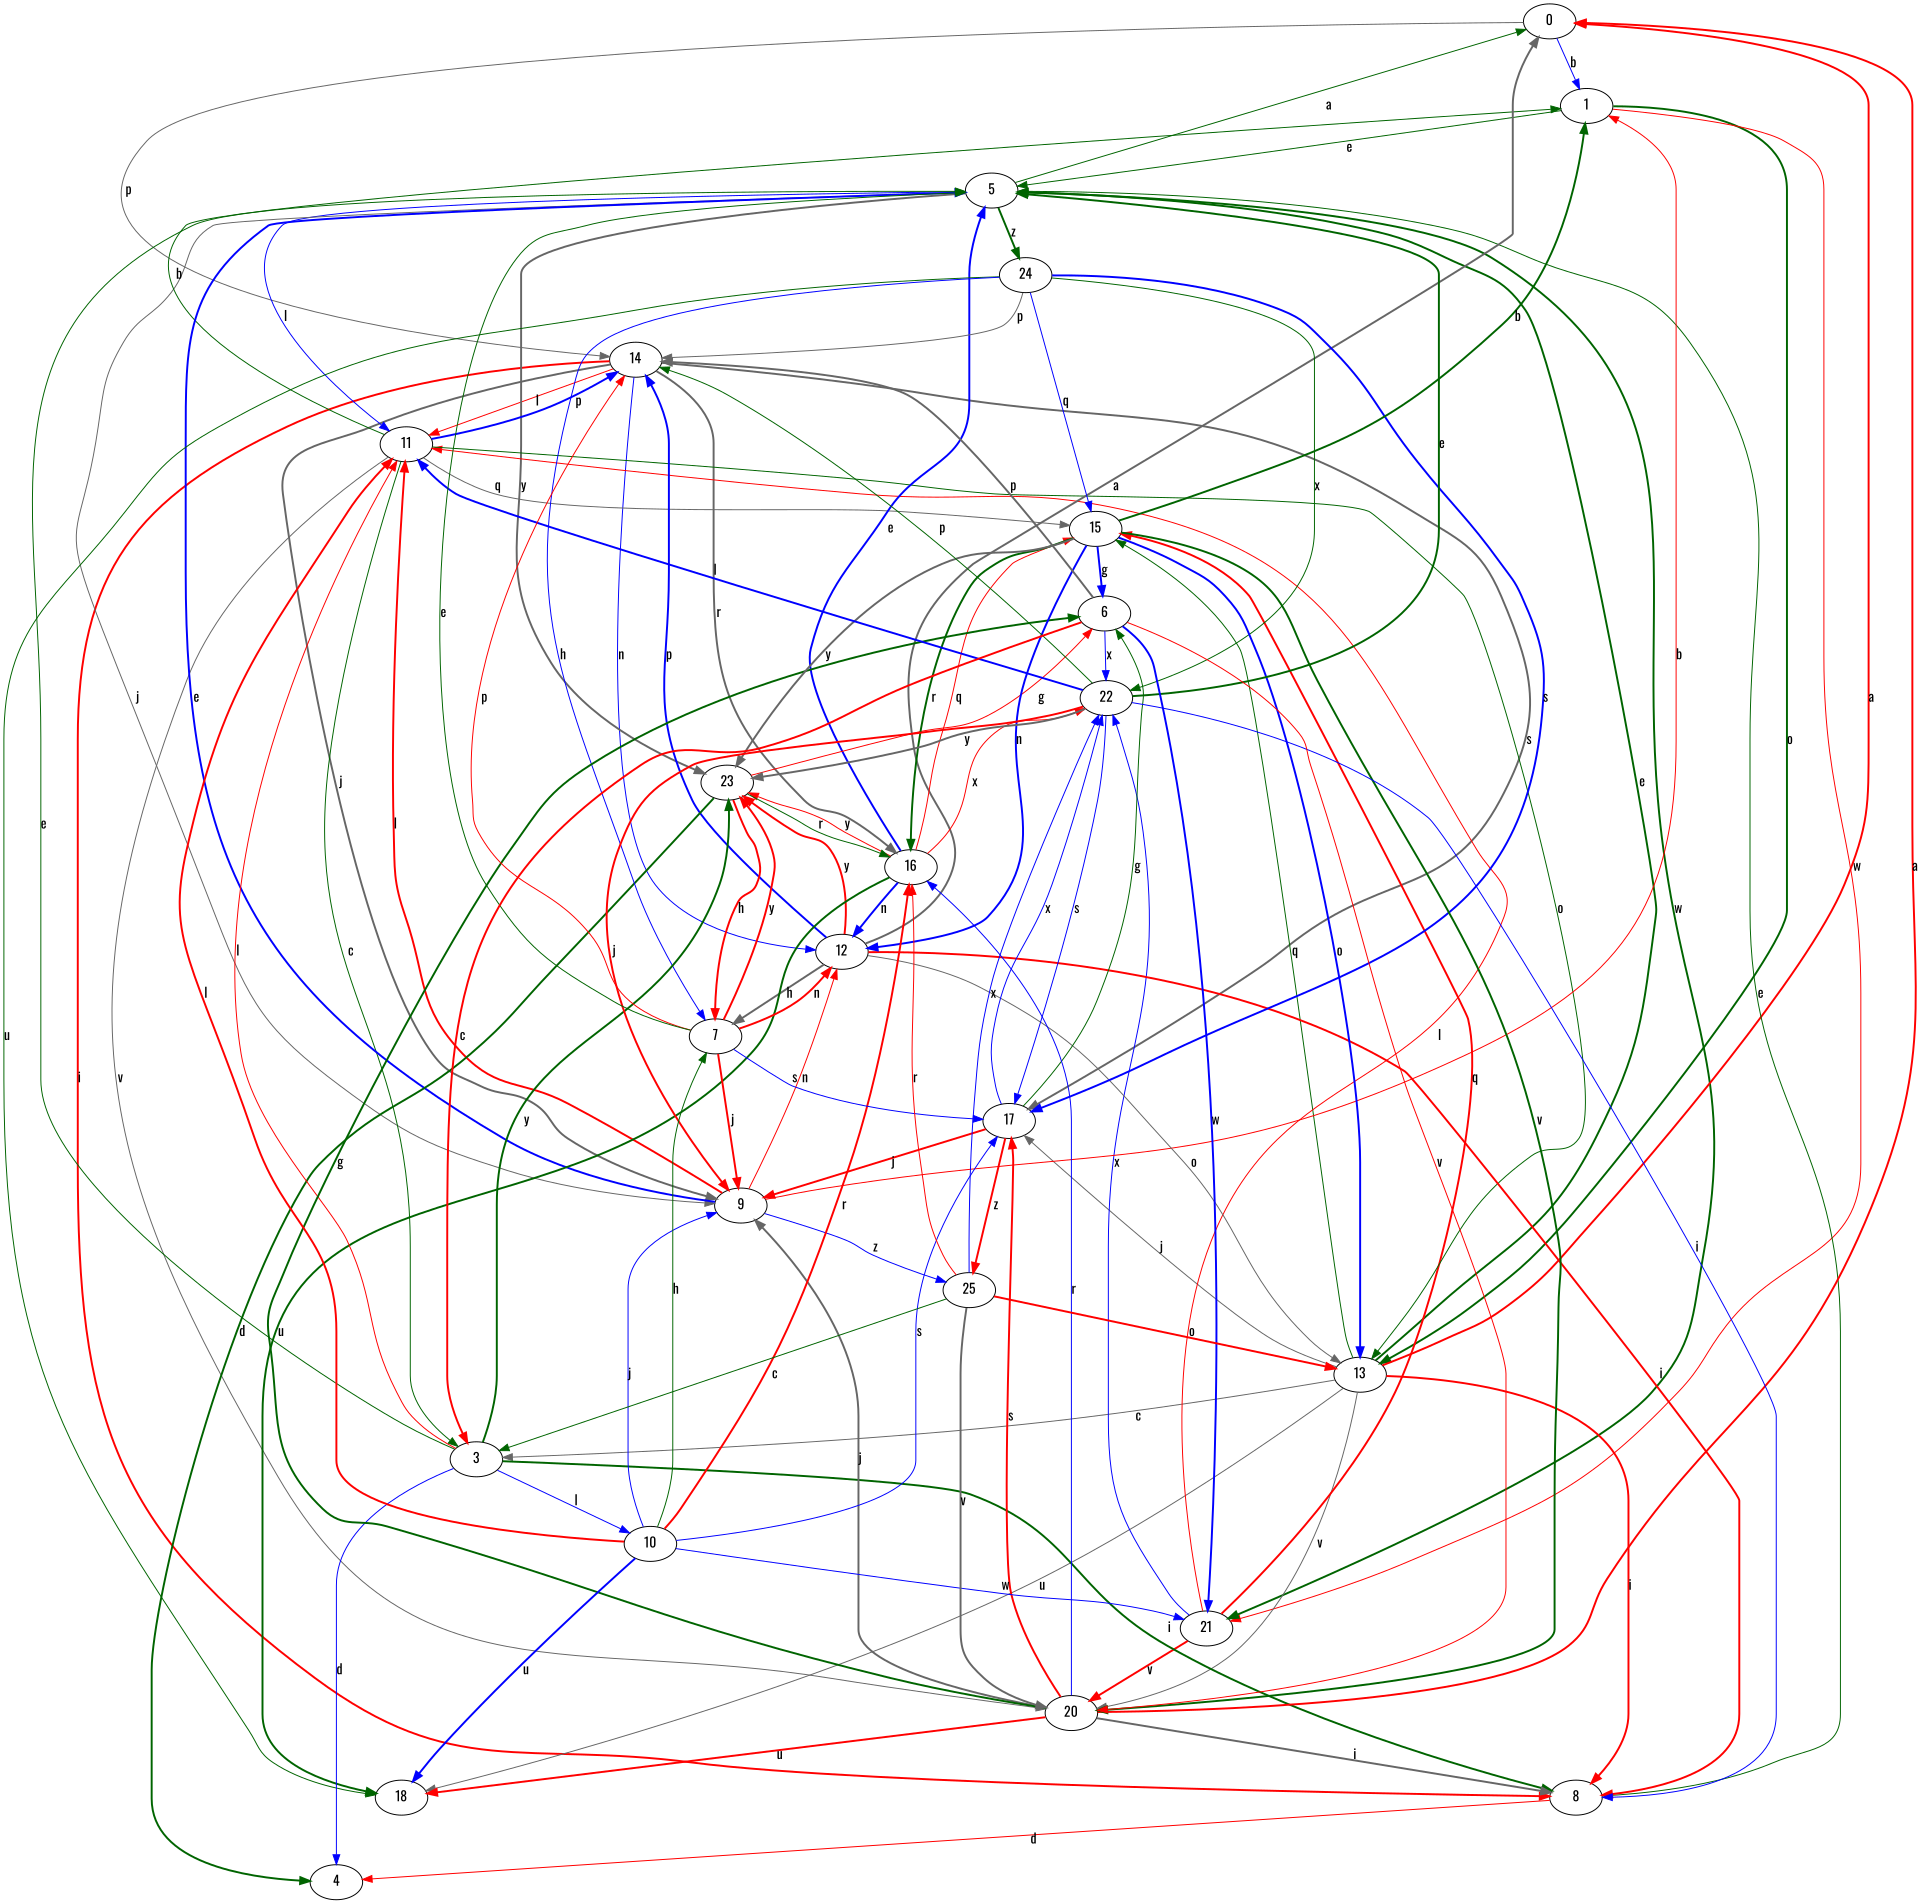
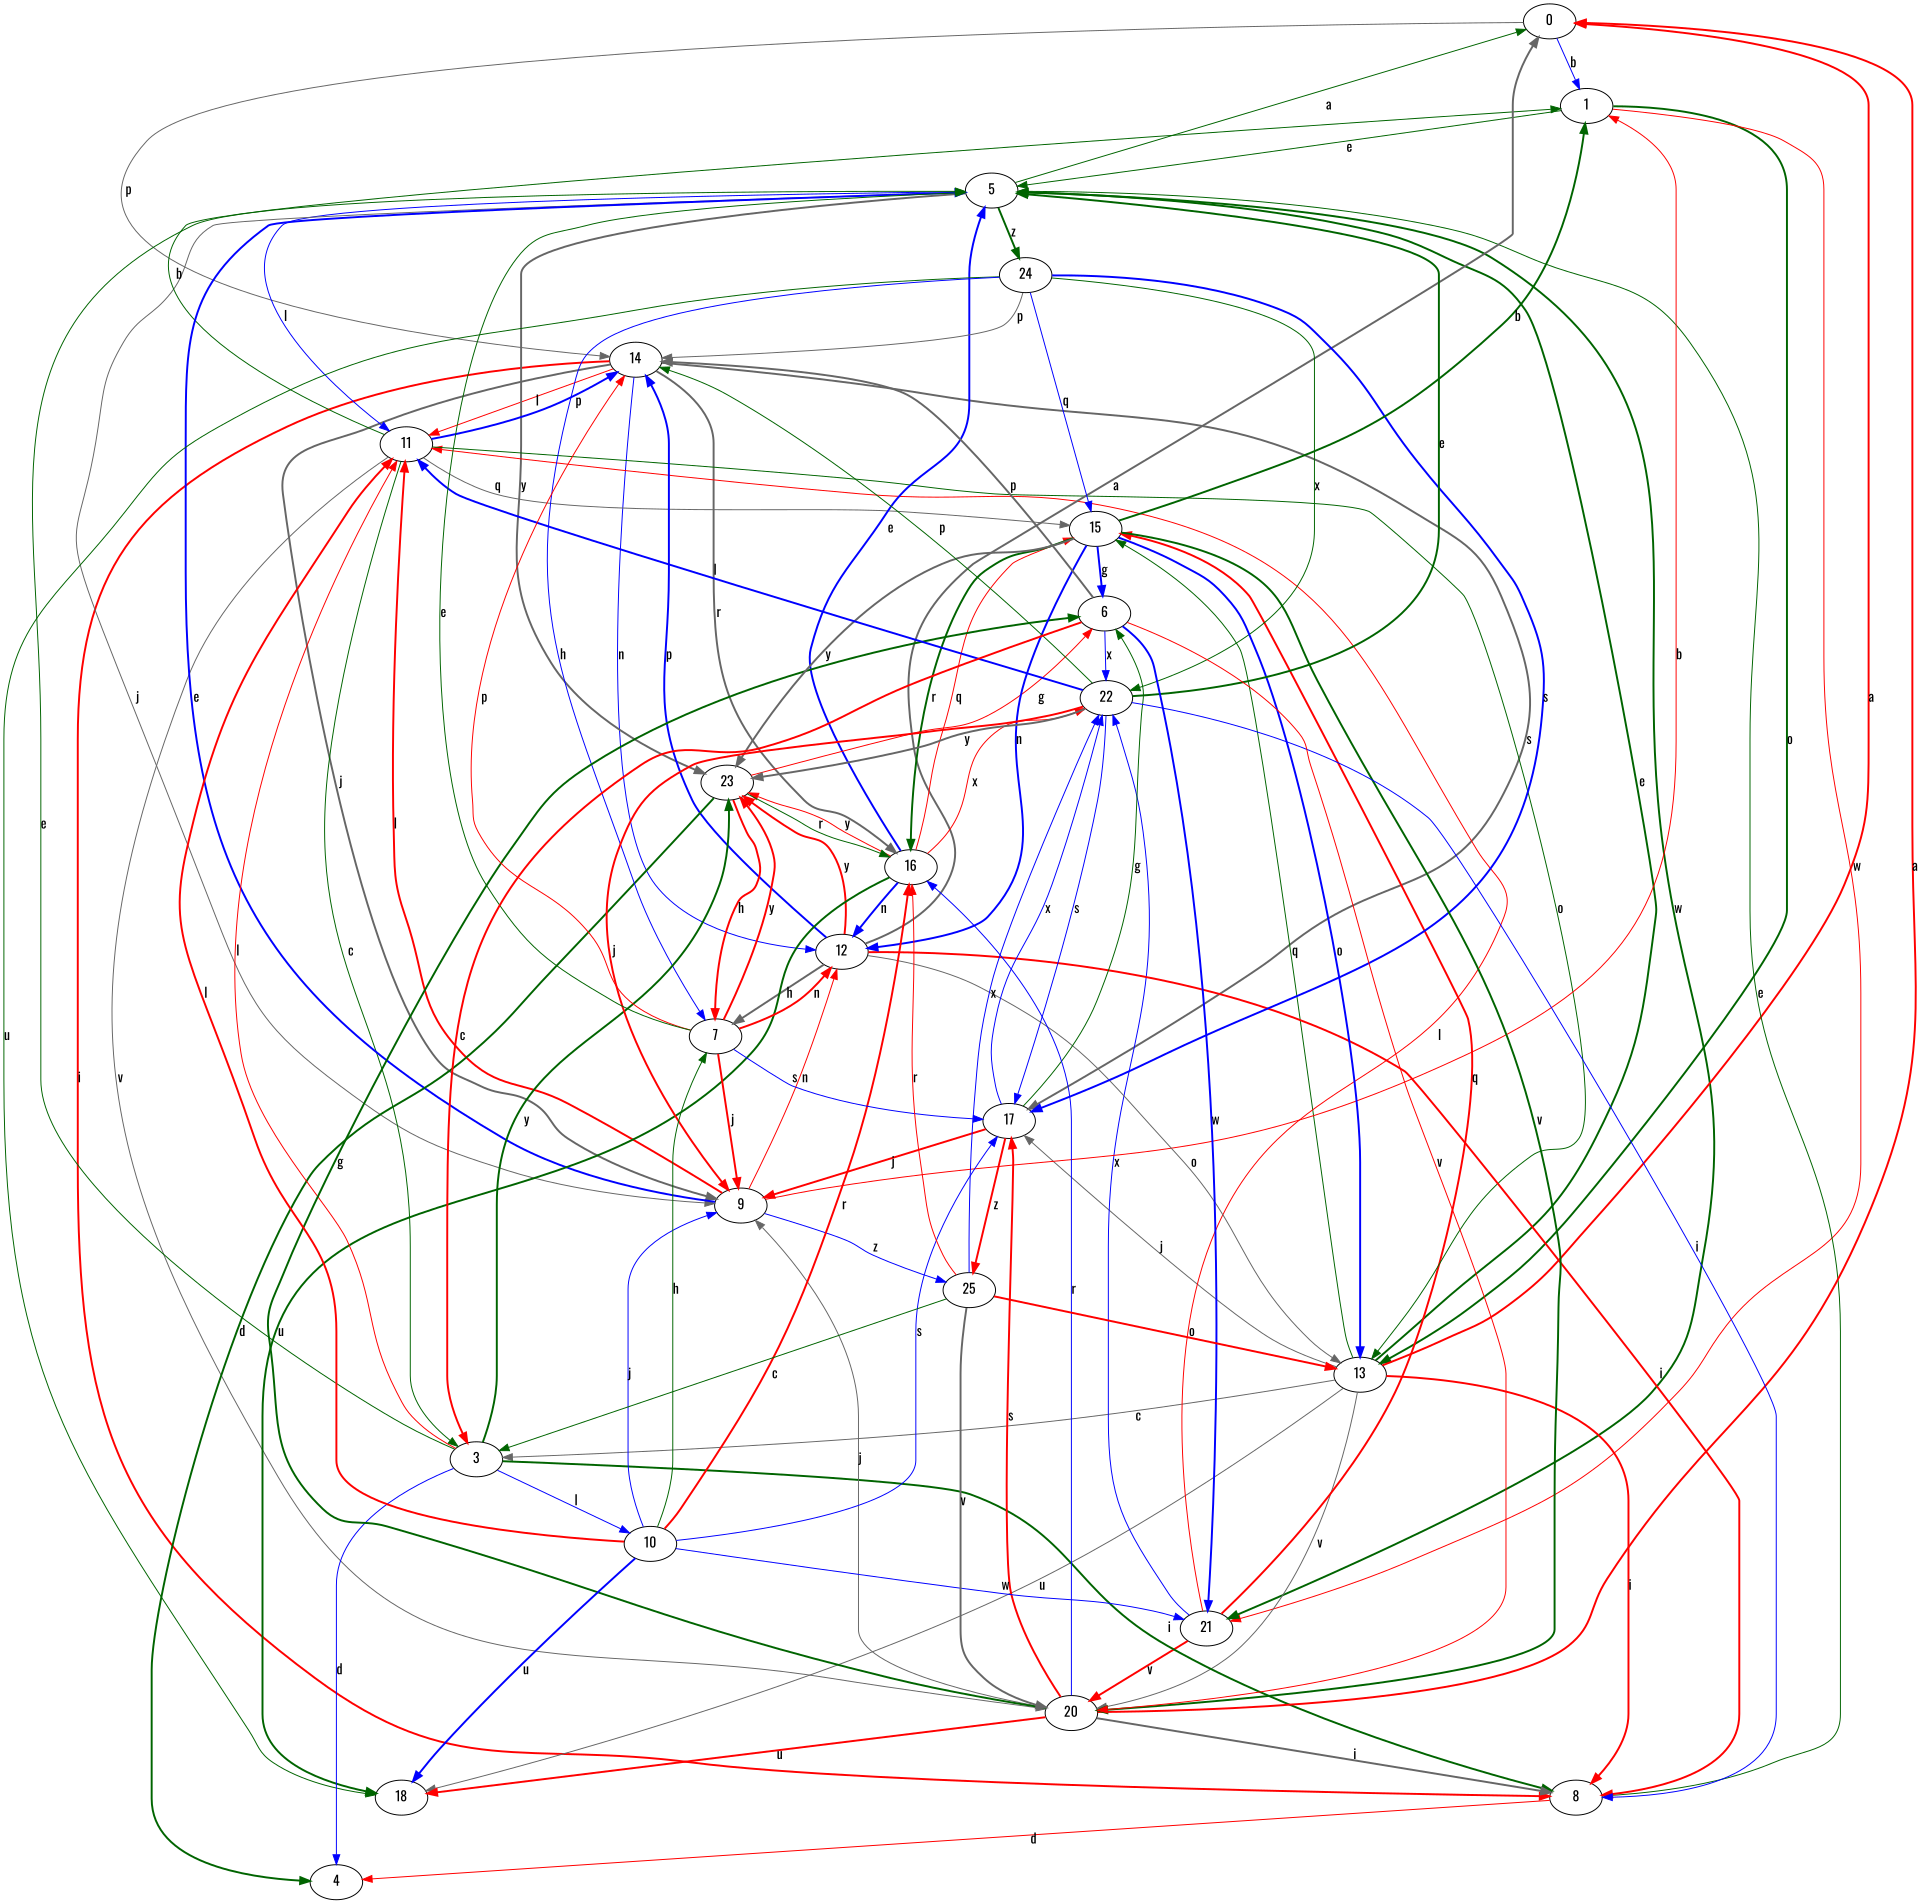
  strict digraph {
    fontname=Oswald
    node [fontname=Oswald]
    edge [color=red fontname=Oswald style=solid]
    0
    1
    14
    5
    13
    21
    8
    11
    9
    12
    17
    16
    23
    24
    3
    20
    18
    15
    22
    4
    10
    7
    6
    25
    0 -> 1 [color=blue label=b]
    0 -> 14 [color=gray40 label=p]
    1 -> 5 [color=darkgreen label=e]
    1 -> 13 [color=darkgreen label=o style=bold]
    1 -> 21 [label=w]
    14 -> 8 [label=i style=bold]
    14 -> 11 [label=l]
    14 -> 9 [color=gray40 label=j style=bold]
    14 -> 12 [color=blue label=n]
    14 -> 17 [color=gray40 label=s style=bold]
    14 -> 16 [color=gray40 label=r style=bold]
    5 -> 0 [color=darkgreen label=a]
    5 -> 21 [color=darkgreen label=w style=bold]
    5 -> 11 [color=blue label=l]
    5 -> 9 [color=gray40 label=j]
    5 -> 23 [color=gray40 label=y style=bold]
    5 -> 24 [color=darkgreen label=z style=bold]
    13 -> 0 [label=a style=bold]
    13 -> 5 [color=darkgreen label=e style=bold]
    13 -> 8 [label=i style=bold]
    13 -> 17 [color=gray40 label=j]
    13 -> 3 [color=gray40 label=c]
    13 -> 20 [color=gray40 label=v]
    13 -> 18 [color=gray40 label=u]
    13 -> 15 [color=darkgreen label=q]
    21 -> 11 [label=l]
    21 -> 20 [label=v style=bold]
    21 -> 15 [label=q style=bold]
    21 -> 22 [color=blue label=x]
    8 -> 5 [color=darkgreen label=e]
    8 -> 4 [label=d]
    11 -> 1 [color=darkgreen label=b]
    11 -> 14 [color=blue label=p style=bold]
    11 -> 13 [color=darkgreen label=o]
    11 -> 3 [color=darkgreen label=c]
    11 -> 20 [color=gray40 label=v]
    11 -> 15 [color=gray40 label=q]
    9 -> 1 [label=b]
    9 -> 5 [color=blue label=e style=bold]
    9 -> 11 [label=l style=bold]
    9 -> 12 [label=n]
    9 -> 25 [color=blue label=z]
    12 -> 0 [color=gray40 label=a style=bold]
    12 -> 14 [color=blue label=p style=bold]
    12 -> 13 [color=gray40 label=o]
    12 -> 8 [label=i style=bold]
    12 -> 23 [label=y style=bold]
    12 -> 7 [color=gray40 label=h style=bold]
    17 -> 9 [label=j style=bold]
    17 -> 22 [color=blue label=x]
    17 -> 6 [color=darkgreen label=g]
    17 -> 25 [label=z style=bold]
    16 -> 5 [color=blue label=e style=bold]
    16 -> 12 [color=blue label=n style=bold]
    16 -> 23 [label=y]
    16 -> 18 [color=darkgreen label=u style=bold]
    16 -> 15 [label=q]
    16 -> 22 [label=x]
    23 -> 16 [color=darkgreen label=r]
    23 -> 4 [color=darkgreen label=d style=bold]
    23 -> 7 [label=h style=bold]
    23 -> 6 [label=g]
    24 -> 14 [color=gray40 label=p]
    24 -> 17 [color=blue label=s style=bold]
    24 -> 18 [color=darkgreen label=u]
    24 -> 15 [color=blue label=q]
    24 -> 22 [color=darkgreen label=x]
    24 -> 7 [color=blue label=h]
    3 -> 5 [color=darkgreen label=e]
    3 -> 8 [color=darkgreen label=i style=bold]
    3 -> 11 [label=l]
    3 -> 23 [color=darkgreen label=y style=bold]
    3 -> 4 [color=blue label=d]
    3 -> 10 [color=blue label=l]
    20 -> 0 [label=a style=bold]
    20 -> 8 [color=gray40 label=i style=bold]
-   20 -> 9 [color=gray40 label=j style=bold]
+   20 -> 9 [color=gray40 label=j]
    20 -> 17 [label=s style=bold]
    20 -> 16 [color=blue label=r]
    20 -> 18 [label=u style=bold]
    20 -> 6 [color=darkgreen label=g style=bold]
    15 -> 1 [color=darkgreen label=b style=bold]
    15 -> 13 [color=blue label=o style=bold]
    15 -> 12 [color=blue label=n style=bold]
    15 -> 16 [color=darkgreen label=r style=bold]
    15 -> 23 [color=gray40 label=y style=bold]
    15 -> 20 [color=darkgreen label=v style=bold]
    15 -> 6 [color=blue label=g style=bold]
    22 -> 14 [color=darkgreen label=p]
    22 -> 5 [color=darkgreen label=e style=bold]
    22 -> 8 [color=blue label=i]
    22 -> 11 [color=blue label=l style=bold]
    22 -> 9 [label=j style=bold]
    22 -> 17 [color=blue label=s]
    22 -> 23 [color=gray40 label=y style=bold]
    10 -> 21 [color=blue label=w]
    10 -> 11 [label=l style=bold]
    10 -> 9 [color=blue label=j]
    10 -> 17 [color=blue label=s]
    10 -> 16 [label=r style=bold]
    10 -> 18 [color=blue label=u style=bold]
    10 -> 7 [color=darkgreen label=h]
    7 -> 14 [label=p]
    7 -> 5 [color=darkgreen label=e]
    7 -> 9 [label=j style=bold]
    7 -> 12 [label=n style=bold]
    7 -> 17 [color=blue label=s]
    7 -> 23 [label=y style=bold]
    6 -> 14 [color=gray40 label=p style=bold]
    6 -> 21 [color=blue label=w style=bold]
    6 -> 3 [label=c style=bold]
    6 -> 20 [label=v]
    6 -> 22 [color=blue label=x]
    25 -> 13 [label=o style=bold]
    25 -> 16 [label=r]
    25 -> 3 [color=darkgreen label=c]
    25 -> 20 [color=gray40 label=v style=bold]
    25 -> 22 [color=blue label=x]
  }
